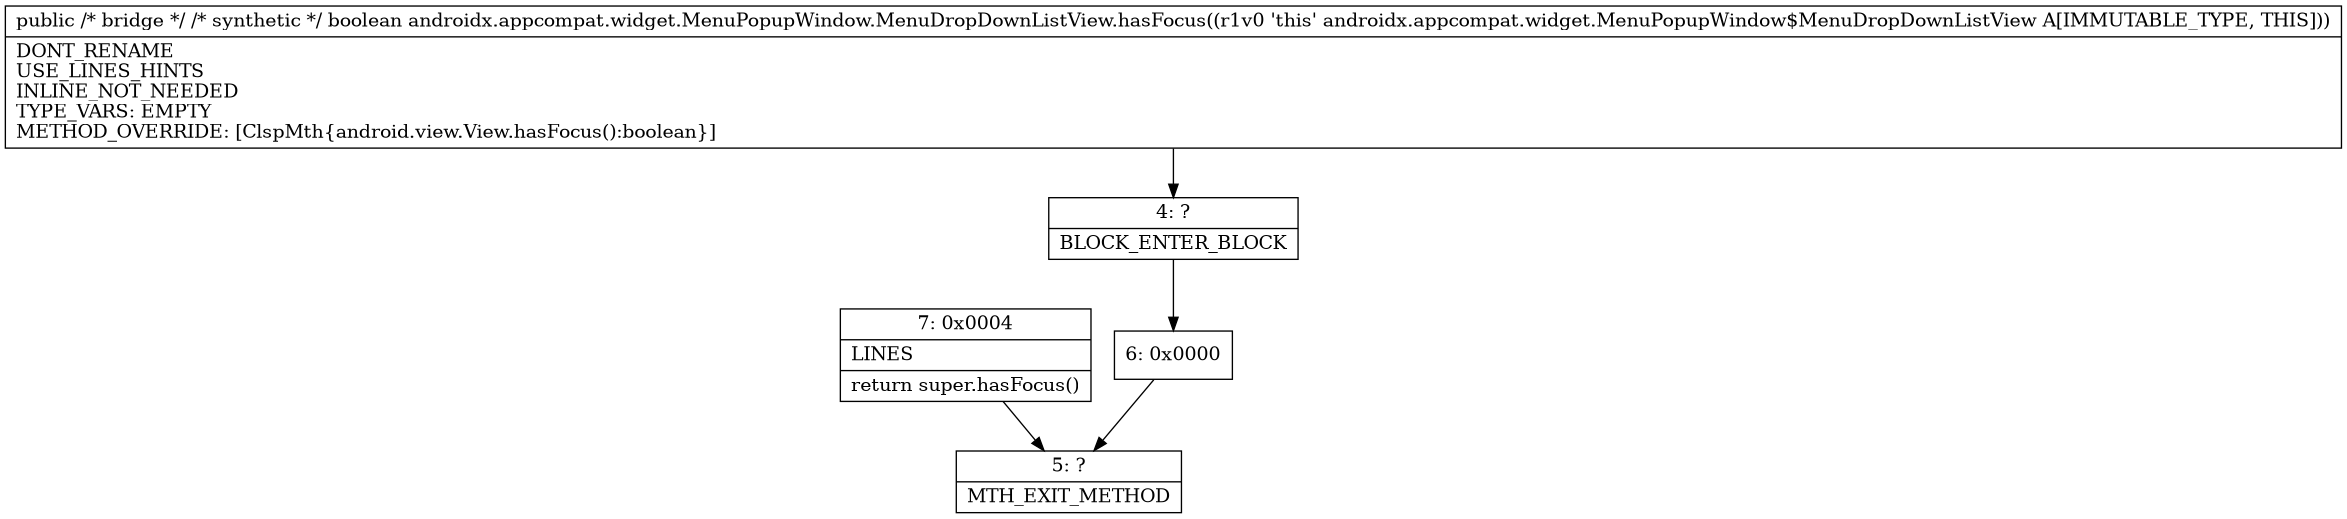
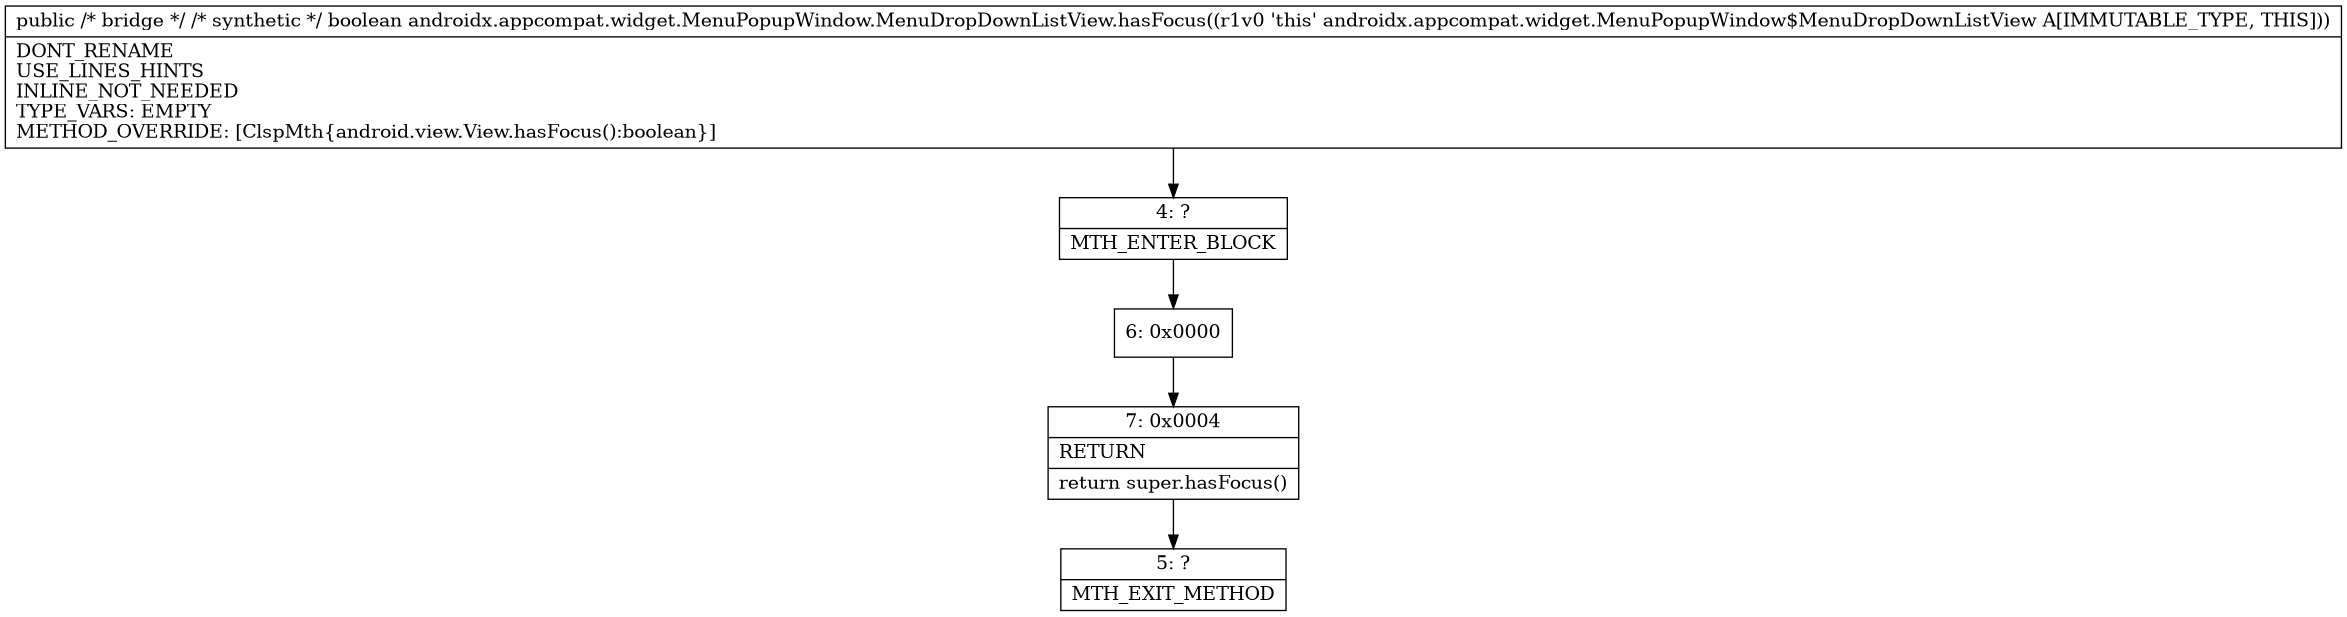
  digraph {
    fontname="DejaVu Serif"
    node [fontname="DejaVu Serif" shape=record]
    edge [fontname="DejaVu Serif"]
-   n1 [label="{4\:\ ?|BLOCK_ENTER_BLOCK\l}"]
+   n1 [label="{4\:\ ?|MTH_ENTER_BLOCK\l}"]
    n2 [label="{6\:\ 0x0000}"]
-   n3 [label="{7\:\ 0x0004|LINES\l|return super.hasFocus()\l}"]
+   n3 [label="{7\:\ 0x0004|RETURN\l|return super.hasFocus()\l}"]
    n4 [label="{5\:\ ?|MTH_EXIT_METHOD\l}"]
    n5 [label="{public \/* bridge *\/ \/* synthetic *\/ boolean androidx.appcompat.widget.MenuPopupWindow.MenuDropDownListView.hasFocus((r1v0 'this' androidx.appcompat.widget.MenuPopupWindow$MenuDropDownListView A[IMMUTABLE_TYPE, THIS]))  | DONT_RENAME\lUSE_LINES_HINTS\lINLINE_NOT_NEEDED\lTYPE_VARS: EMPTY\lMETHOD_OVERRIDE: [ClspMth\{android.view.View.hasFocus():boolean\}]\l}"]
    n1 -> n2
-   n2 -> n4
+   n2 -> n3
    n3 -> n4
    n5 -> n1
  }
